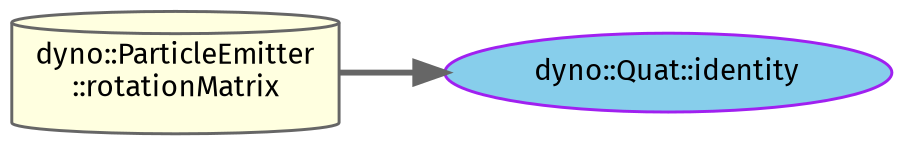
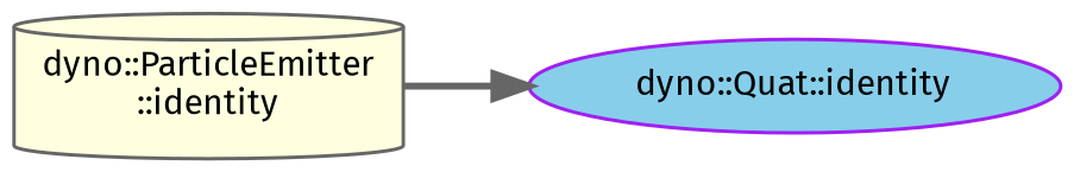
  digraph {
    rankdir=LR
    fontname="Fira Sans"
    node [fontname="Fira Sans" fontsize=10 style=filled]
-   n1 [color=gray40 fillcolor=lightyellow fontcolor=black height=0.2 label="dyno::ParticleEmitter\l::rotationMatrix" shape=cylinder width=0.4]
+   n1 [color=gray40 fillcolor=lightyellow fontcolor=black height=0.2 label="dyno::ParticleEmitter\l::identity" shape=cylinder width=0.4]
    n2 [color=purple fillcolor=skyblue height=0.2 label="dyno::Quat::identity" shape=ellipse width=0.4]
    n1 -> n2 [color=gray40 fontname="Fira Sans" fontsize=10 labelfontname=Helvetica labelfontsize=10 style=bold]
  }
